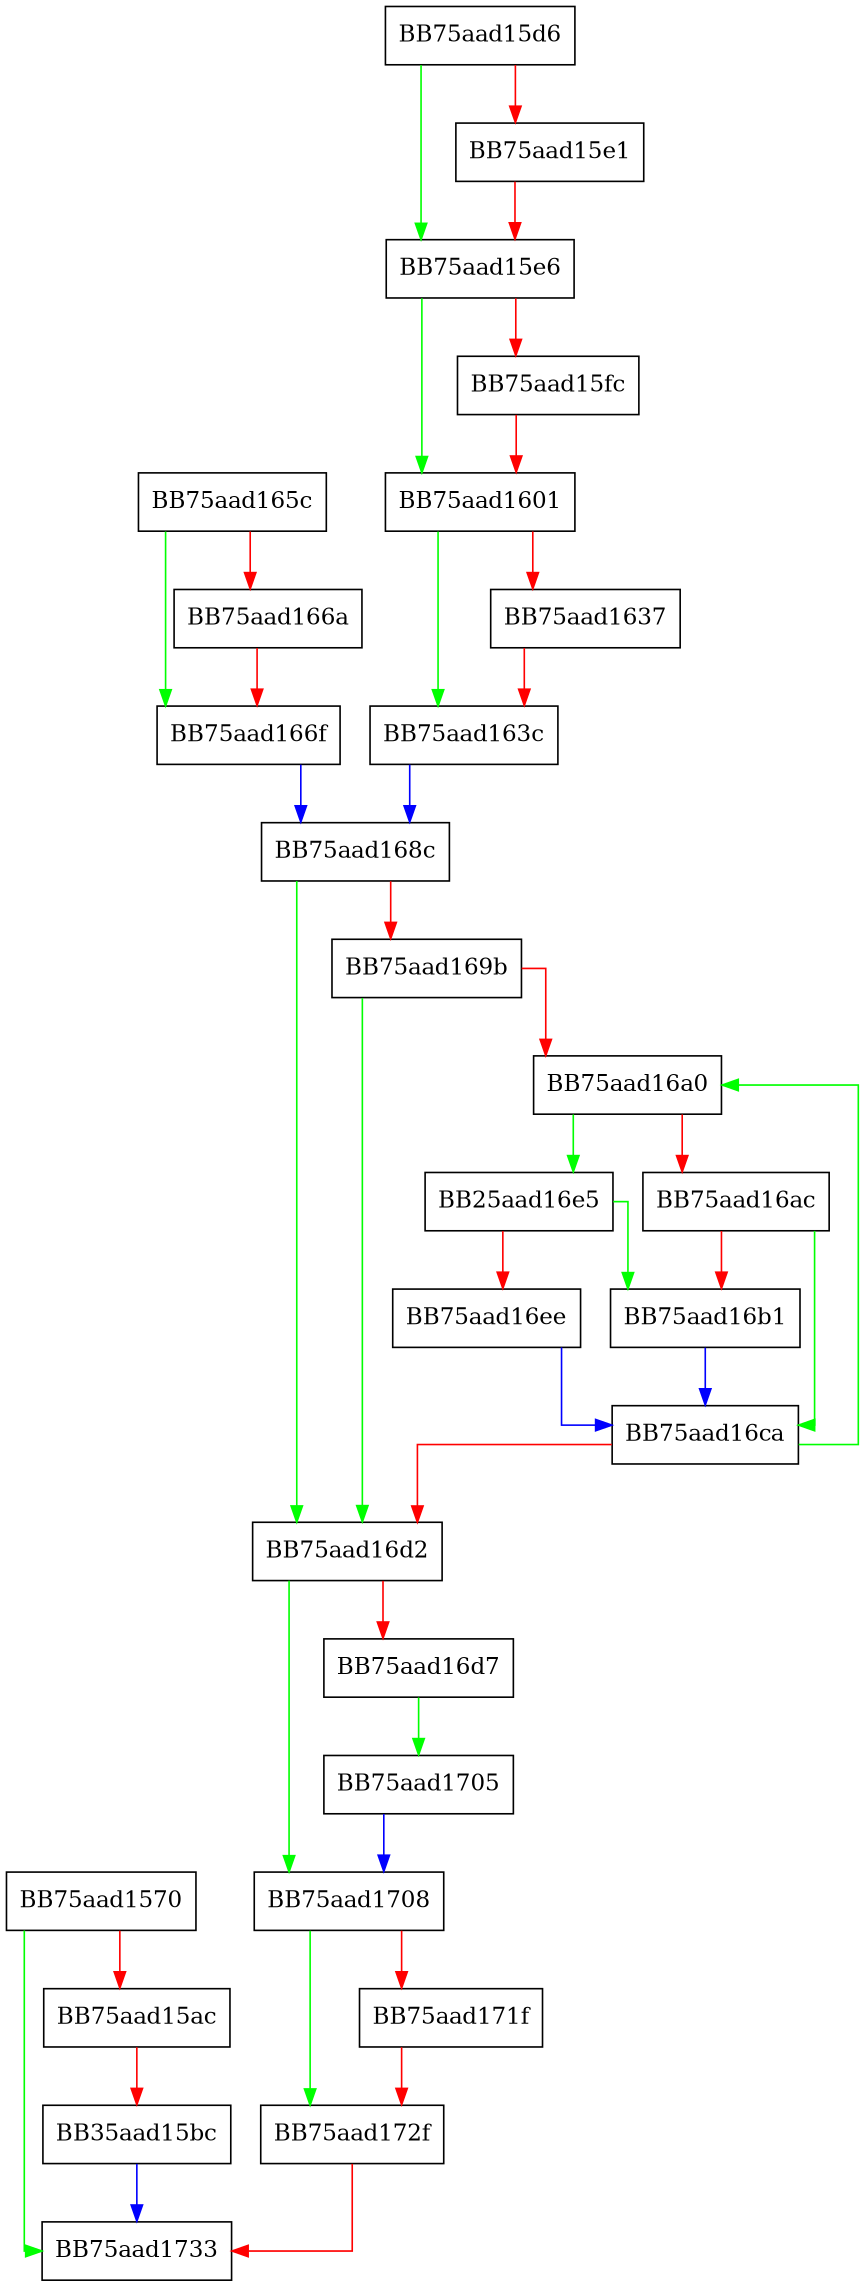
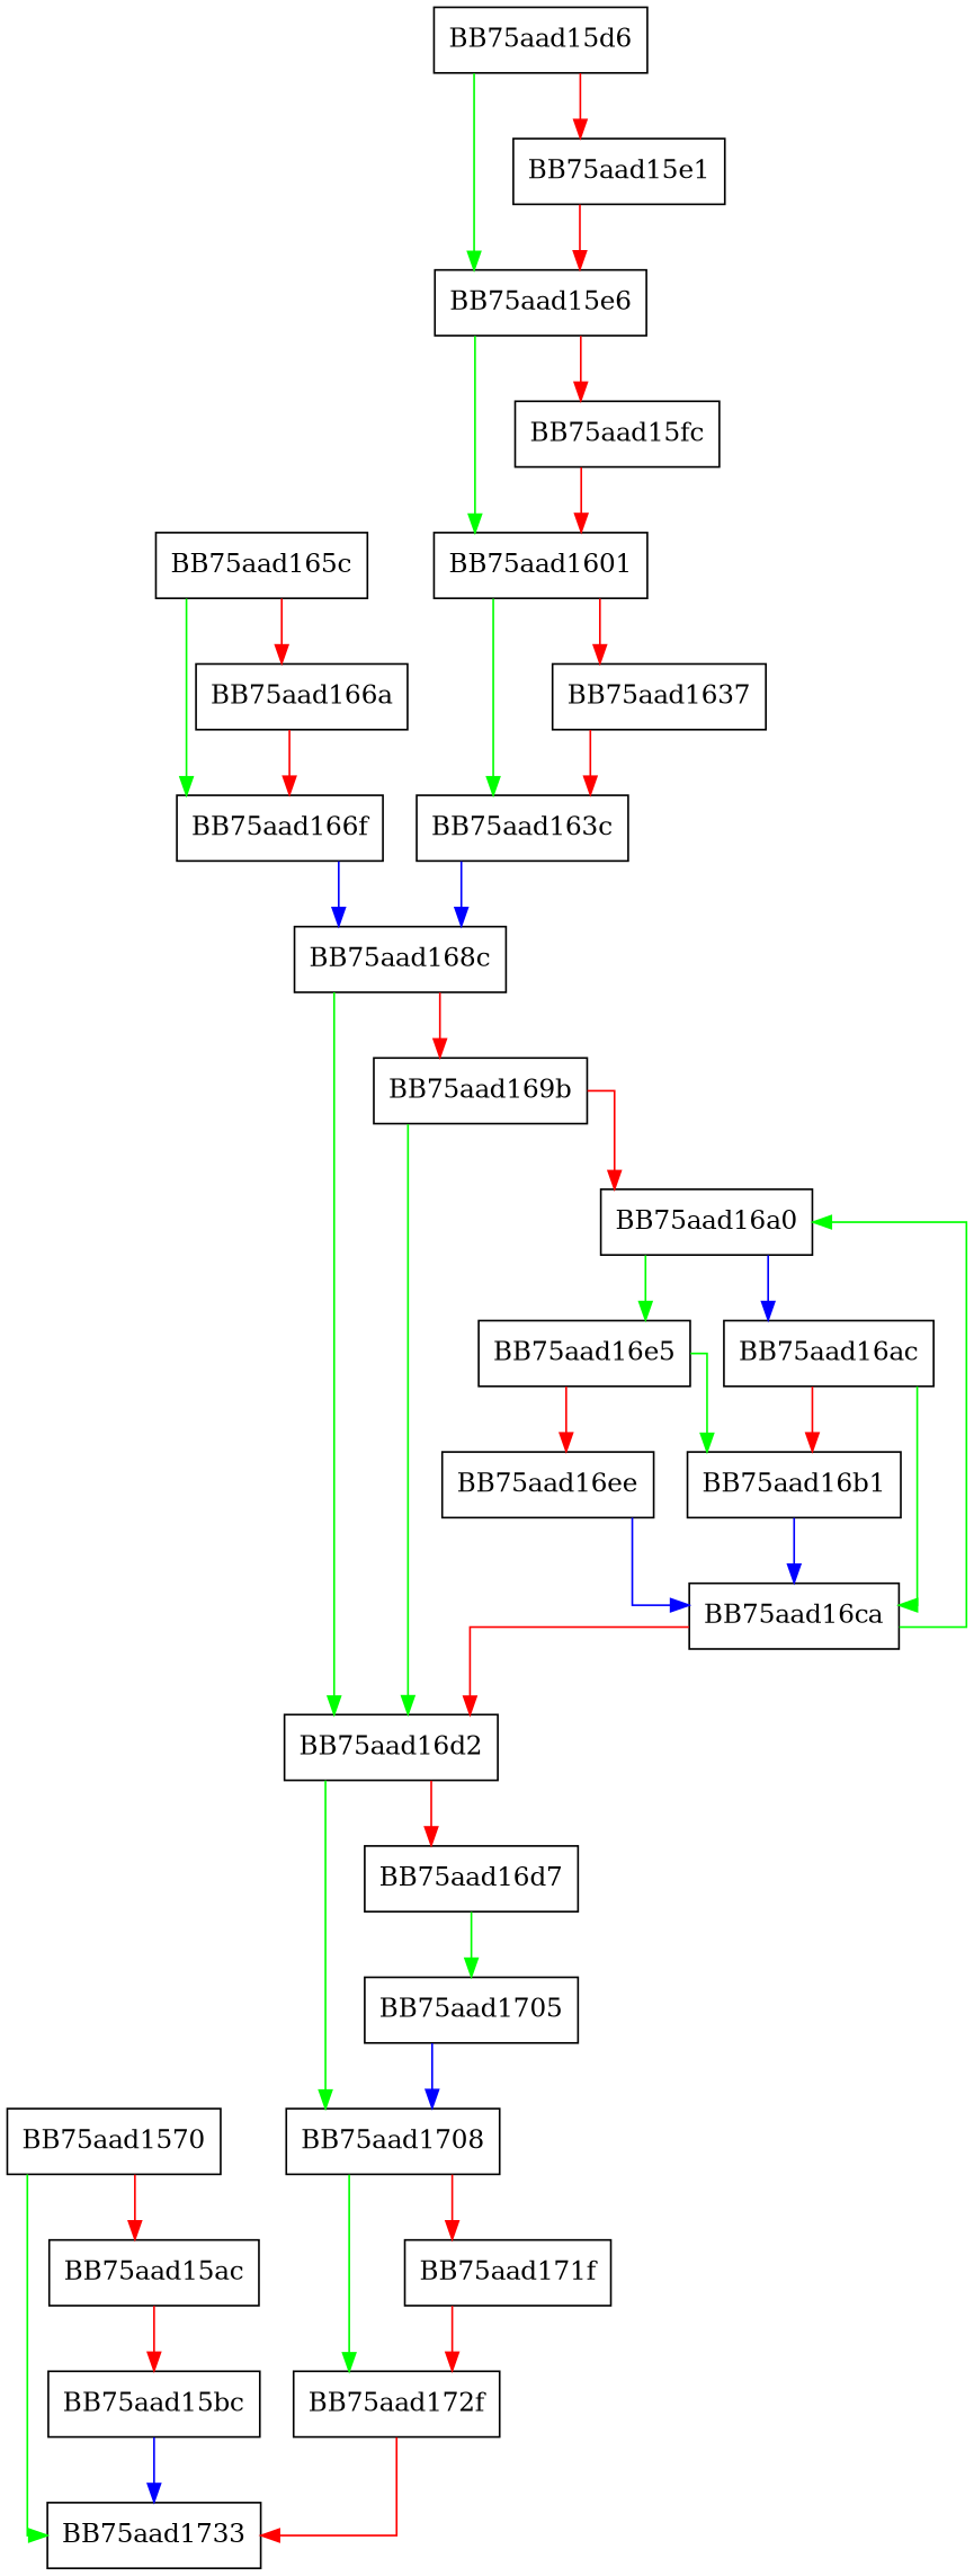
  digraph {
    splines=ortho
    node [shape=box]
    edge [color=red]
    n1 [label=BB75aad1733]
    BB75aad1570
    BB75aad15ac
-   BB75aad15bc [label=BB35aad15bc]
+   BB75aad15bc
    BB75aad165c
    BB75aad166f
    BB75aad166a
    BB75aad15d6
    BB75aad15e6
    BB75aad15e1
    BB75aad168c
    BB75aad1601
    BB75aad15fc
    BB75aad163c
    BB75aad1637
    BB75aad16d2
    BB75aad169b
    BB75aad1708
    BB75aad16d7
    BB75aad16a0
    BB75aad172f
    BB75aad171f
    BB75aad1705
-   BB75aad16e5 [label=BB25aad16e5]
+   BB75aad16e5
    BB75aad16ac
    BB75aad16b1
    BB75aad16ee
    BB75aad16ca
    BB75aad1570 -> n1 [color=green]
    BB75aad1570 -> BB75aad15ac
    BB75aad15ac -> BB75aad15bc
    BB75aad15bc -> n1 [color=blue]
    BB75aad165c -> BB75aad166f [color=green]
    BB75aad165c -> BB75aad166a
    BB75aad166f -> BB75aad168c [color=blue]
    BB75aad166a -> BB75aad166f
    BB75aad15d6 -> BB75aad15e6 [color=green]
    BB75aad15d6 -> BB75aad15e1
    BB75aad15e6 -> BB75aad1601 [color=green]
    BB75aad15e6 -> BB75aad15fc
    BB75aad15e1 -> BB75aad15e6
    BB75aad168c -> BB75aad16d2 [color=green]
    BB75aad168c -> BB75aad169b
    BB75aad1601 -> BB75aad163c [color=green]
    BB75aad1601 -> BB75aad1637
    BB75aad15fc -> BB75aad1601
    BB75aad163c -> BB75aad168c [color=blue]
    BB75aad1637 -> BB75aad163c
    BB75aad16d2 -> BB75aad1708 [color=green]
    BB75aad16d2 -> BB75aad16d7
    BB75aad169b -> BB75aad16d2 [color=green]
    BB75aad169b -> BB75aad16a0
    BB75aad1708 -> BB75aad172f [color=green]
    BB75aad1708 -> BB75aad171f
    BB75aad16d7 -> BB75aad1705 [color=green]
    BB75aad16a0 -> BB75aad16e5 [color=green]
-   BB75aad16a0 -> BB75aad16ac
+   BB75aad16a0 -> BB75aad16ac [color=blue]
    BB75aad172f -> n1
    BB75aad171f -> BB75aad172f
    BB75aad1705 -> BB75aad1708 [color=blue]
    BB75aad16e5 -> BB75aad16b1 [color=green]
    BB75aad16e5 -> BB75aad16ee
    BB75aad16ac -> BB75aad16b1
    BB75aad16ac -> BB75aad16ca [color=green]
    BB75aad16b1 -> BB75aad16ca [color=blue]
    BB75aad16ee -> BB75aad16ca [color=blue]
    BB75aad16ca -> BB75aad16d2
    BB75aad16ca -> BB75aad16a0 [color=green]
  }
